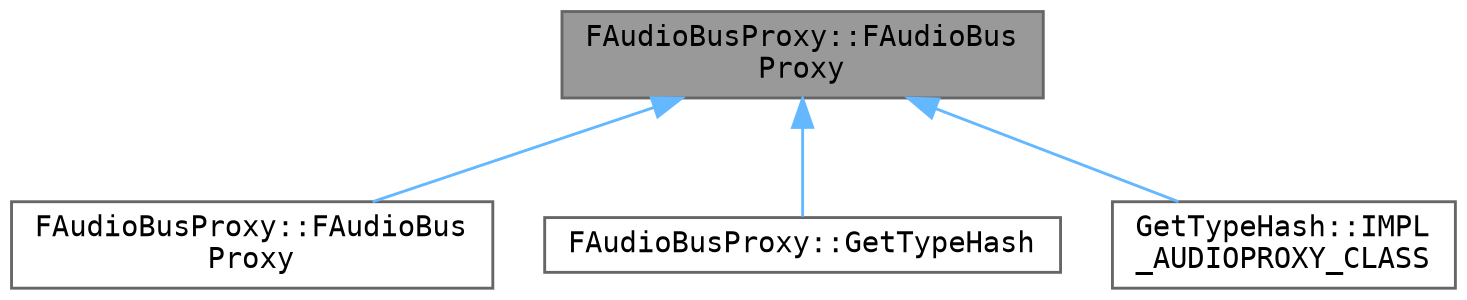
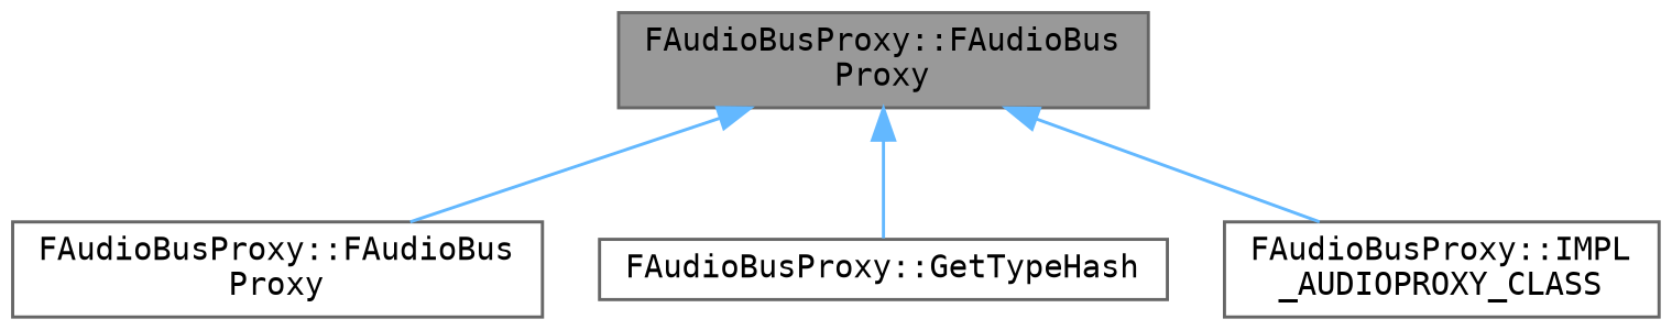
  digraph {
    rankdir=TB
    fontname="DejaVu Sans Mono"
    node [color=grey40 fillcolor=white fontname="DejaVu Sans Mono" fontsize=10 shape=box style=filled]
    edge [color=steelblue1 dir=back fontname="DejaVu Sans Mono" fontsize=10 labelfontname=Helvetica labelfontsize=10 style=solid]
    n1 [color=gray40 fillcolor=grey60 fontcolor=black height=0.2 label="FAudioBusProxy::FAudioBus\lProxy" width=0.4]
    n2 [height=0.2 label="FAudioBusProxy::FAudioBus\lProxy" width=0.4]
    n3 [height=0.2 label="FAudioBusProxy::GetTypeHash" width=0.4]
-   n4 [height=0.2 label="GetTypeHash::IMPL\l_AUDIOPROXY_CLASS" width=0.4]
+   n4 [height=0.2 label="FAudioBusProxy::IMPL\l_AUDIOPROXY_CLASS" width=0.4]
    n1 -> n2
    n1 -> n3
    n1 -> n4
  }
